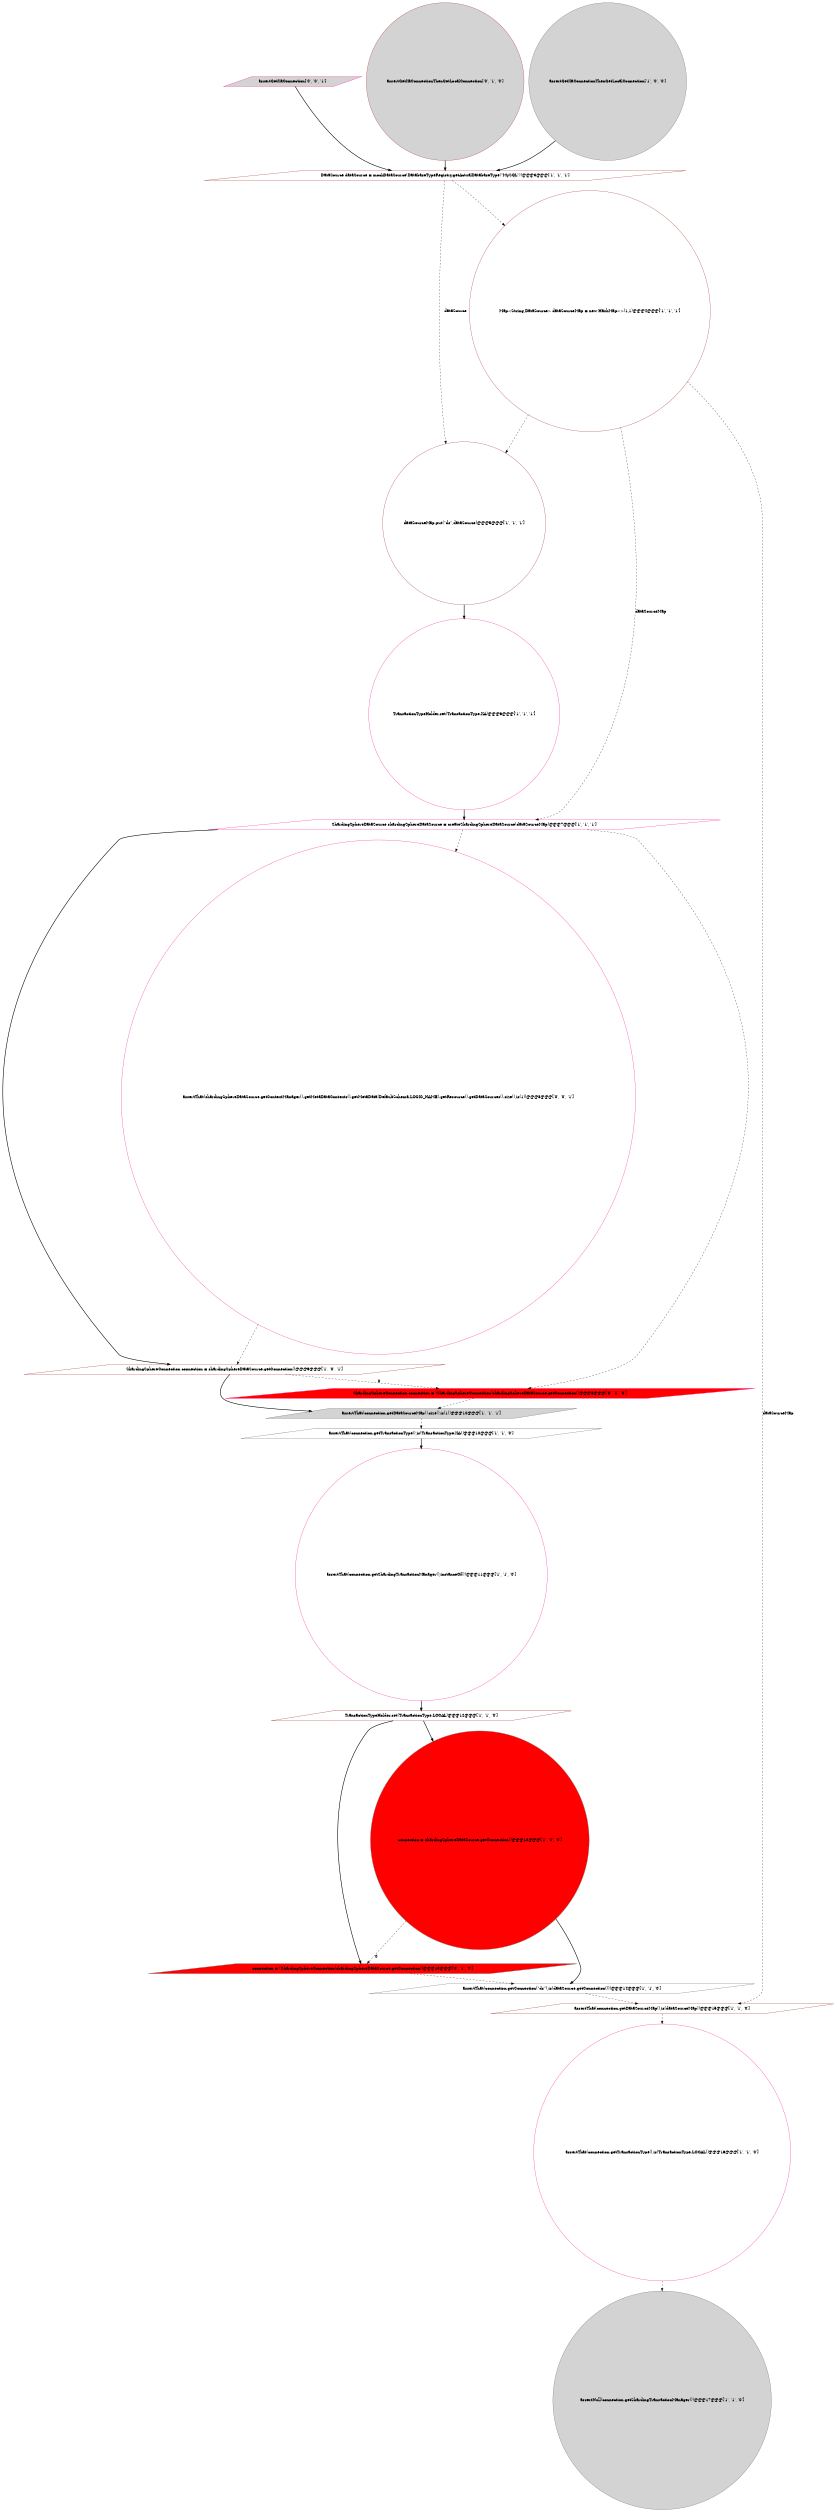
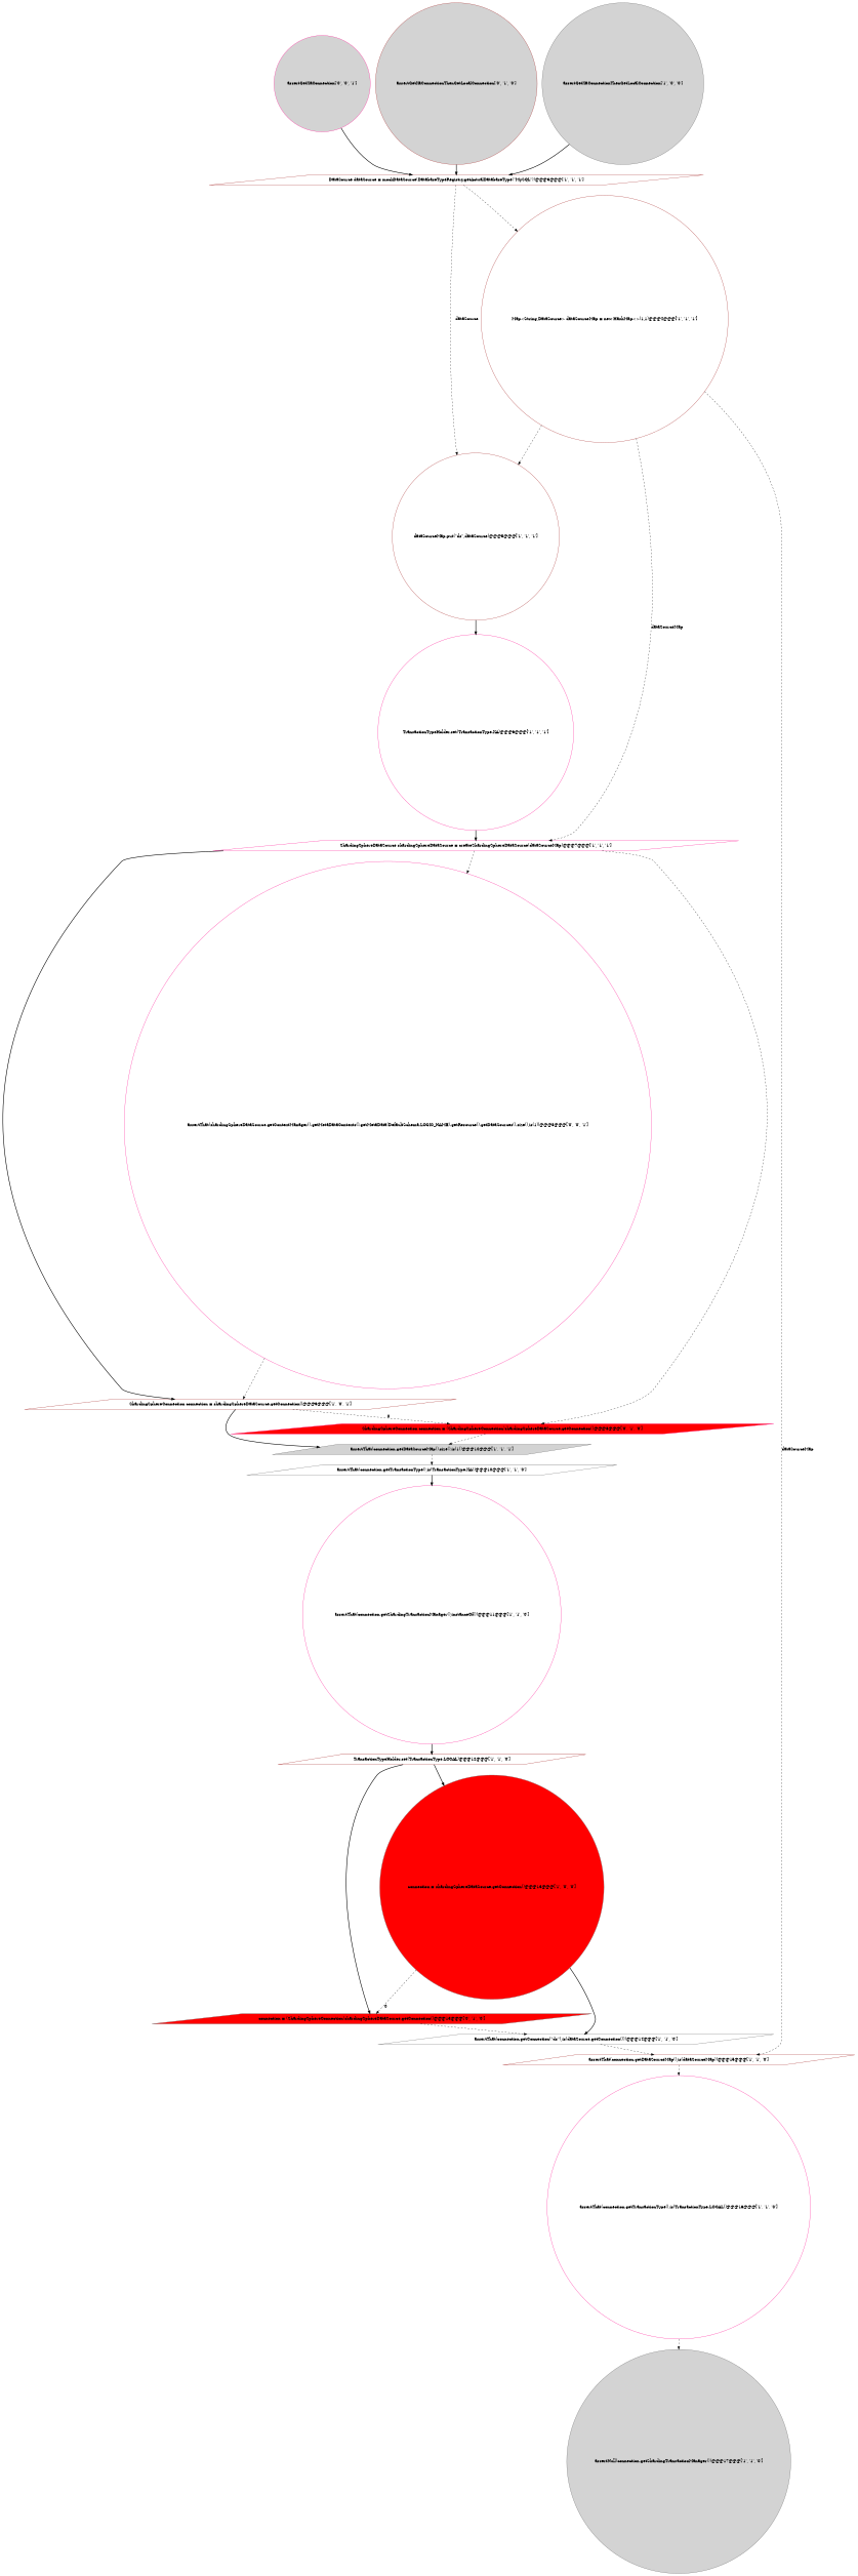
  digraph {
    node [fillcolor=white shape=parallelogram style=filled color=deeppink]
    edge [style=dashed]
    n1 [label="ShardingSphereDataSource shardingSphereDataSource = createShardingSphereDataSource(dataSourceMap)@@@7@@@['1', '1', '1']"]
    n2 [label="ShardingSphereConnection connection = shardingSphereDataSource.getConnection()@@@9@@@['1', '0', '1']" color=brown]
    n3 [label="assertThat(shardingSphereDataSource.getContextManager().getMetaDataContexts().getMetaData(DefaultSchema.LOGIC_NAME).getResource().getDataSources().size(),is(1))@@@8@@@['0', '0', '1']" shape=circle]
    n4 [fillcolor=red label="ShardingSphereConnection connection = (ShardingSphereConnection)shardingSphereDataSource.getConnection()@@@8@@@['0', '1', '0']"]
-   n5 [fillcolor=lightgray label="assertGetXaConnection['0', '0', '1']"]
+   n5 [fillcolor=lightgray label="assertGetXaConnection['0', '0', '1']" shape=circle]
    n6 [label="DataSource dataSource = mockDataSource(DatabaseTypeRegistry.getActualDatabaseType(\"MySQL\"))@@@3@@@['1', '1', '1']" color=brown]
    n7 [fillcolor=red label="connection = (ShardingSphereConnection)shardingSphereDataSource.getConnection()@@@13@@@['0', '1', '0']" color=gray40]
    n8 [label="assertThat(connection.getConnection(\"ds\"),is(dataSource.getConnection()))@@@14@@@['1', '1', '0']" color=gray40]
    n9 [fillcolor=lightgray label="assertThat(connection.getDataSourceMap().size(),is(1))@@@10@@@['1', '1', '1']" color=gray40]
    n10 [label="assertThat(connection.getTransactionType(),is(TransactionType.XA))@@@10@@@['1', '1', '0']" color=gray40]
    n11 [label="assertThat(connection.getShardingTransactionManager(),instanceOf())@@@11@@@['1', '1', '0']" shape=circle]
    n12 [label="TransactionTypeHolder.set(TransactionType.LOCAL)@@@12@@@['1', '1', '0']" color=brown]
    n13 [label="assertThat(connection.getTransactionType(),is(TransactionType.LOCAL))@@@16@@@['1', '1', '0']" shape=circle]
    n14 [fillcolor=lightgray label="assertNull(connection.getShardingTransactionManager())@@@17@@@['1', '1', '0']" shape=circle color=gray40]
    n15 [fillcolor=lightgray label="assertGetXaConnectionThenGetLocalConnection['0', '1', '0']" shape=circle color=brown]
    n16 [label="dataSourceMap.put(\"ds\",dataSource)@@@5@@@['1', '1', '1']" shape=circle color=brown]
    n17 [label="Map<String,DataSource> dataSourceMap = new HashMap<>(1,1)@@@4@@@['1', '1', '1']" shape=circle color=brown]
    n18 [label="assertThat(connection.getDataSourceMap(),is(dataSourceMap))@@@15@@@['1', '1', '0']" color=brown]
    n19 [label="TransactionTypeHolder.set(TransactionType.XA)@@@6@@@['1', '1', '1']" shape=circle]
    n20 [fillcolor=lightgray label="assertGetXaConnectionThenGetLocalConnection['1', '0', '0']" shape=circle color=gray40]
    n21 [fillcolor=red label="connection = shardingSphereDataSource.getConnection()@@@13@@@['1', '0', '0']" shape=circle color=gray40]
    n1 -> n2 [style=bold]
    n1 -> n3
    n1 -> n4
    n2 -> n4 [label=0]
    n2 -> n9 [style=bold]
    n3 -> n2
    n4 -> n9
    n5 -> n6 [style=bold]
    n6 -> n16 [label=dataSource]
    n6 -> n17
    n7 -> n8
    n8 -> n18
    n9 -> n10
    n10 -> n11 [style=bold]
    n11 -> n12 [style=bold]
    n12 -> n7 [style=bold]
    n12 -> n21 [style=bold]
    n13 -> n14
    n15 -> n6 [style=bold]
    n16 -> n19 [style=bold]
    n17 -> n1 [label=dataSourceMap]
    n17 -> n16
    n17 -> n18 [label=dataSourceMap]
    n18 -> n13
    n19 -> n1 [style=bold]
    n20 -> n6 [style=bold]
    n21 -> n7 [label=0]
    n21 -> n8 [style=bold]
  }
